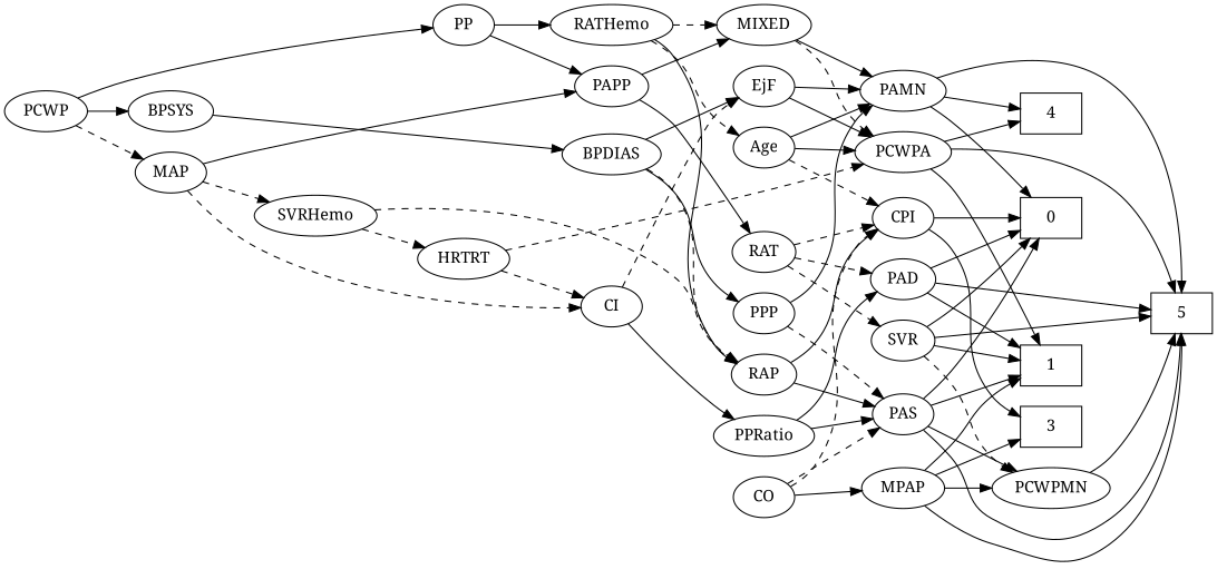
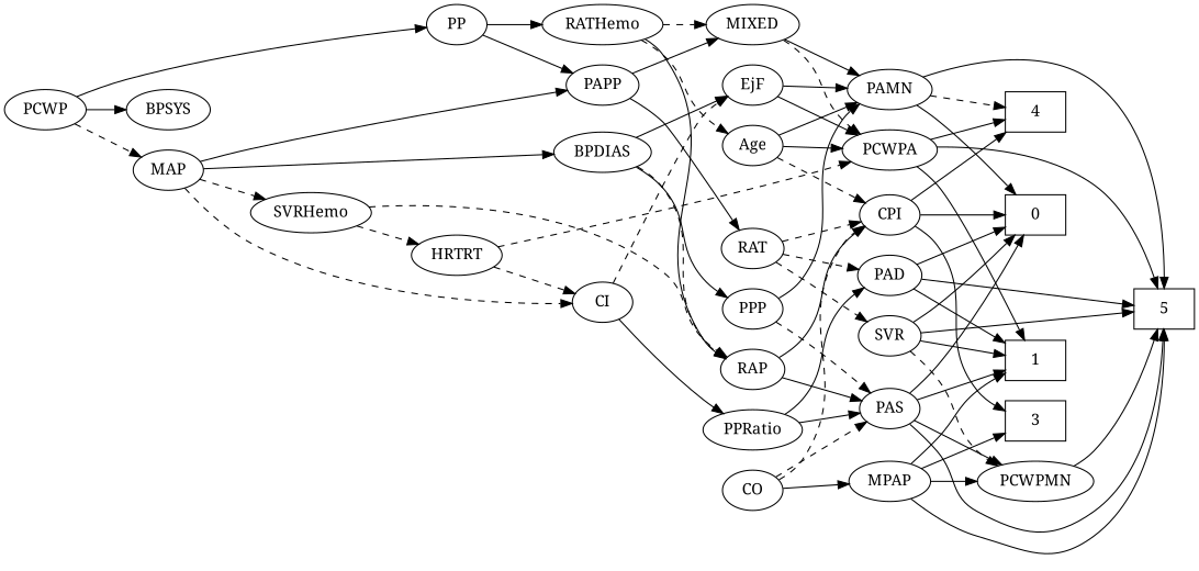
  strict digraph {
    fontname="Noto Serif"
    rankdir=LR
    node [fontname="Noto Serif"]
    edge [fontname="Noto Serif" style=solid]
    1 [height=0.5 shape=box width=0.75]
    n2 [height=0.5 label=0 shape=box width=0.75]
    3 [height=0.5 shape=box width=0.75]
    4 [height=0.5 shape=box width=0.75]
    5 [height=0.5 shape=box width=0.75]
    Age [height=0.5 width=0.75]
    PAMN [height=0.5 width=1.011]
    CPI [height=0.5 width=0.75]
    PCWPA [height=0.5 width=1.1555]
    EjF [height=0.5 width=0.75]
    RAP [height=0.5 width=0.77632]
    PAS [height=0.5 width=0.75]
    PCWPMN [height=0.5 width=1.3902]
    MIXED [height=0.5 width=1.1193]
    MPAP [height=0.5 width=0.97491]
    BPSYS [height=0.5 width=1.0471]
    BPDIAS [height=0.5 width=1.1735]
    PPP [height=0.5 width=0.75]
    CO [height=0.5 width=0.75]
    PAD [height=0.5 width=0.79437]
    RATHemo [height=0.5 width=1.3721]
    RAT [height=0.5 width=0.75827]
    SVR [height=0.5 width=0.77632]
    SVRHemo [height=0.5 width=1.3902]
    HRTRT [height=0.5 width=1.1013]
    CI [height=0.5 width=0.75]
    MAP [height=0.5 width=0.84854]
    PAPP [height=0.5 width=0.88464]
    PPRatio [height=0.5 width=1.1013]
    PP [height=0.5 width=0.75]
    PCWP [height=0.5 width=0.97491]
    Age -> PAMN
    Age -> CPI [style=dashed]
    Age -> PCWPA
    PAMN -> n2
-   PAMN -> 4
+   PAMN -> 4 [style=dashed]
    PAMN -> 5
    CPI -> n2
    CPI -> 3
+   CPI -> 4
    PCWPA -> 1
    PCWPA -> 4
    PCWPA -> 5
    EjF -> PAMN
    EjF -> PCWPA
    RAP -> CPI
    RAP -> PAS
    PAS -> 1
    PAS -> n2
    PAS -> 5
    PAS -> PCWPMN
    PCWPMN -> 5
    MIXED -> PAMN
    MIXED -> PCWPA [style=dashed]
    MPAP -> 1
    MPAP -> 3
    MPAP -> 5
    MPAP -> PCWPMN
-   BPSYS -> BPDIAS
+   MAP -> BPDIAS
    BPDIAS -> EjF
    BPDIAS -> RAP [style=dashed]
    BPDIAS -> PPP
    PPP -> PAMN
    PPP -> PAS [style=dashed]
    CO -> CPI [style=dashed]
    CO -> PAS [style=dashed]
    CO -> MPAP
    PAD -> 1
    PAD -> n2
    PAD -> 5
    RATHemo -> Age [style=dashed]
    RATHemo -> RAP
    RATHemo -> MIXED [style=dashed]
    RAT -> CPI [style=dashed]
    RAT -> PAD [style=dashed]
    RAT -> SVR [style=dashed]
    SVR -> 1
    SVR -> n2
    SVR -> 5
    SVR -> PCWPMN [style=dashed]
    SVRHemo -> RAP [style=dashed]
    SVRHemo -> HRTRT [style=dashed]
    HRTRT -> PCWPA [style=dashed]
    HRTRT -> CI [style=dashed]
    CI -> EjF [style=dashed]
    CI -> PPRatio
    MAP -> SVRHemo [style=dashed]
    MAP -> CI [style=dashed]
    MAP -> PAPP
    PAPP -> MIXED
    PAPP -> RAT
    PPRatio -> PAS
    PPRatio -> PAD
    PP -> RATHemo
    PP -> PAPP
    PCWP -> BPSYS
    PCWP -> MAP [style=dashed]
    PCWP -> PP
  }
